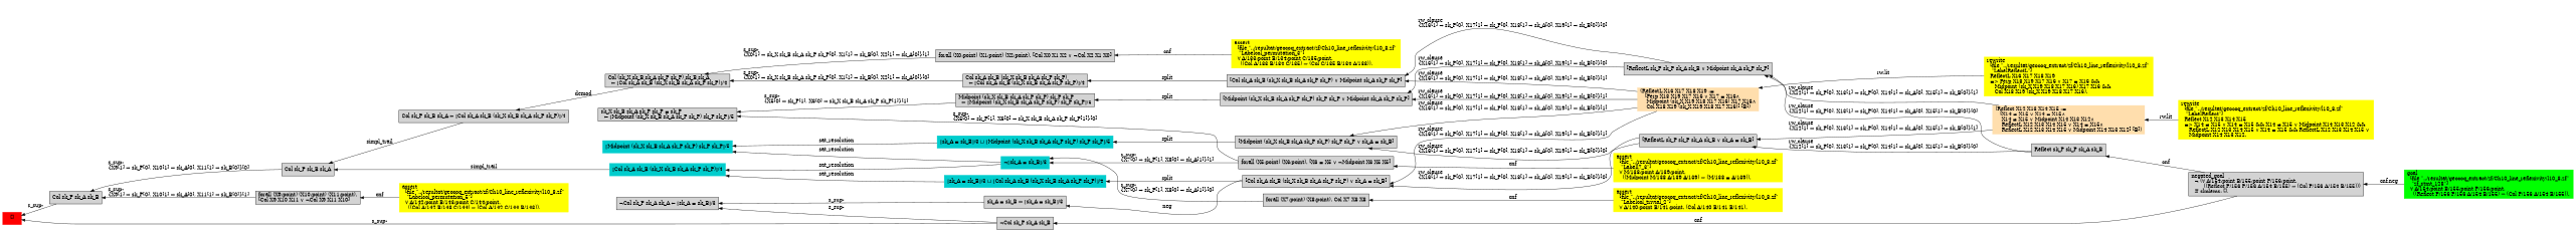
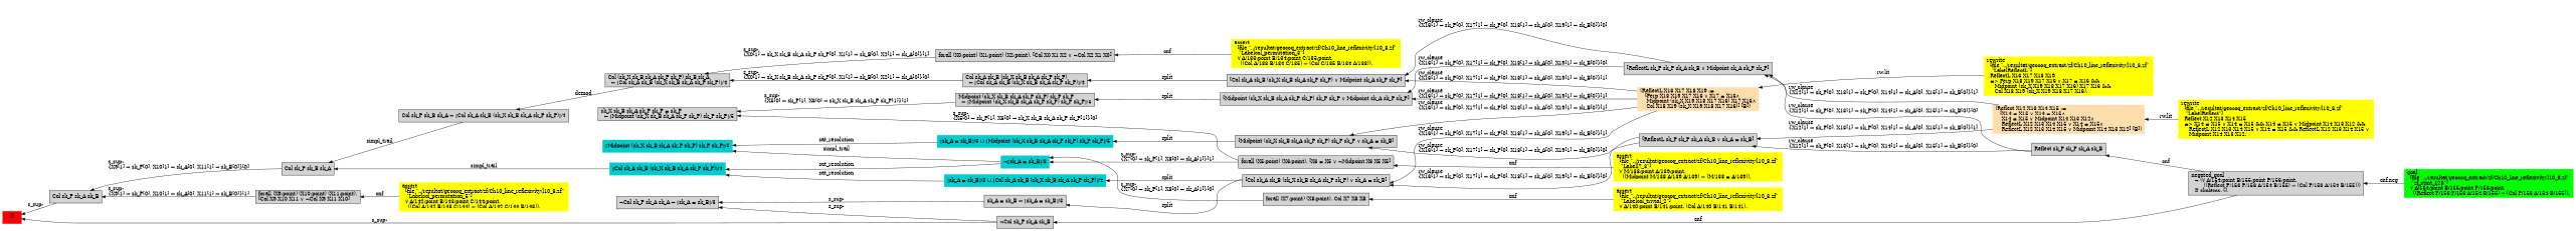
  digraph {
    rankdir=LR
    node [shape=box style=filled]
    edge [dir=back]
    n1 [color=red label="[]"]
    n2 [label="¬Col sk_P sk_A sk_B\l"]
    n3 [label="Col sk_P sk_A sk_B\l"]
    n4 [label="negated_goal\l  ¬ (∀ A/154:point B/155:point P/156:point.\l        ((Reflect P/156 P/156 A/154 B/155) ⇒ (Col P/156 A/154 B/155)))\l  # skolems: [].\l"]
    n5 [label="forall (X9:point) (X10:point) (X11:point).\l[Col X9 X10 X11 ∨ ¬Col X9 X11 X10]\l"]
    n6 [label="Col sk_P sk_B sk_A\l"]
    n7 [color=green label="goal\l  [file \"../resultat/geocoq_extract/zf/Ch10_line_reflexivity/l10_8.zf\" \l   \"zf_stmt_128\"]\l  ∀ A/154:point B/155:point P/156:point.\l    ((Reflect P/156 P/156 A/154 B/155) ⇒ (Col P/156 A/154 B/155)).\l"]
    n8 [color=yellow label="assert\l  [file \"../resultat/geocoq_extract/zf/Ch10_line_reflexivity/l10_8.zf\" \l   \"Labelcol_permutation_5\"]\l  ∀ A/142:point B/143:point C/144:point.\l    ((Col A/142 B/143 C/144) ⇒ (Col A/142 C/144 B/143)).\l"]
    n9 [color=cyan3 label="⟦Col sk_A sk_B (sk_X sk_B sk_A sk_P sk_P)⟧/4\l"]
    n10 [label="Col sk_P sk_B sk_A ← ⟦Col sk_A sk_B (sk_X sk_B sk_A sk_P sk_P)⟧/4\l"]
    n11 [color=cyan3 label="¬⟦sk_A = sk_B⟧/3\l"]
    n12 [color=cyan3 label="⟦sk_A = sk_B⟧/3 ⊔ ⟦Col sk_A sk_B (sk_X sk_B sk_A sk_P sk_P)⟧/4\l"]
    n13 [label="Col (sk_X sk_B sk_A sk_P sk_P) sk_B sk_A\l  ← ⟦Col sk_A sk_B (sk_X sk_B sk_A sk_P sk_P)⟧/4\l"]
    n14 [label="forall (X7:point) (X8:point). Col X7 X8 X8\l"]
    n15 [label="forall (X5:point) (X6:point). [X6 = X5 ∨ ¬Midpoint X6 X5 X5]\l"]
    n16 [label="[Col sk_A sk_B (sk_X sk_B sk_A sk_P sk_P) ∨ sk_A = sk_B]\l"]
    n17 [label="¬Col sk_P sk_A sk_A ← ⟦sk_A = sk_B⟧/3\l"]
    n18 [label="sk_A = sk_B ← ⟦sk_A = sk_B⟧/3\l"]
    n19 [color=yellow label="assert\l  [file \"../resultat/geocoq_extract/zf/Ch10_line_reflexivity/l10_8.zf\" \l   \"Labelcol_trivial_2\"]\l  ∀ A/140:point B/141:point. (Col A/140 B/141 B/141).\l"]
    n20 [color=navajowhite label="(ReflectL X16 X17 X18 X19 :=\l   [Perp X18 X19 X17 X16 ∨ X17 = X16∧\l    Midpoint (sk_X X19 X18 X17 X16) X17 X16∧\l    Col X18 X19 (sk_X X19 X18 X17 X16)] [B])\l"]
    n21 [label="[ReflectL sk_P sk_P sk_A sk_B ∨ sk_A = sk_B]\l"]
    n22 [color=yellow label="rewrite\l  [file \"../resultat/geocoq_extract/zf/Ch10_line_reflexivity/l10_8.zf\" \l   \"LabelReflectL\"]\l  ReflectL X16 X17 X18 X19\l  =\> Perp X18 X19 X17 X16 ∨ X17 = X16 && \l     Midpoint (sk_X X19 X18 X17 X16) X17 X16 && \l     Col X18 X19 (sk_X X19 X18 X17 X16).\l"]
    n23 [color=navajowhite label="(Reflect X12 X13 X14 X15 :=\l   [X14 ≠ X15 ∨ X14 = X15∧\l    X14 ≠ X15 ∨ Midpoint X14 X13 X12∧\l    ReflectL X12 X13 X14 X15 ∨ X14 = X15∧\l    ReflectL X12 X13 X14 X15 ∨ Midpoint X14 X13 X12] [B])\l"]
    n24 [label="Reflect sk_P sk_P sk_A sk_B\l"]
    n25 [color=yellow label="rewrite\l  [file \"../resultat/geocoq_extract/zf/Ch10_line_reflexivity/l10_8.zf\" \l   \"LabelReflect\"]\l  Reflect X12 X13 X14 X15\l  =\> X14 ≠ X15 ∨ X14 = X15 && X14 ≠ X15 ∨ Midpoint X14 X13 X12 && \l     ReflectL X12 X13 X14 X15 ∨ X14 = X15 && ReflectL X12 X13 X14 X15 ∨ \l     Midpoint X14 X13 X12.\l"]
    n26 [label="forall (X0:point) (X1:point) (X2:point). [Col X0 X1 X2 ∨ ¬Col X2 X1 X0]\l"]
    n27 [label="Col sk_A sk_B (sk_X sk_B sk_A sk_P sk_P)\l  ← ⟦Col sk_A sk_B (sk_X sk_B sk_A sk_P sk_P)⟧/4\l"]
    n28 [color=cyan3 label="⟦Midpoint (sk_X sk_B sk_A sk_P sk_P) sk_P sk_P⟧/5\l"]
    n29 [color=cyan3 label="⟦sk_A = sk_B⟧/3 ⊔ ⟦Midpoint (sk_X sk_B sk_A sk_P sk_P) sk_P sk_P⟧/5\l"]
    n30 [label="sk_X sk_B sk_A sk_P sk_P = sk_P\l  ← ⟦Midpoint (sk_X sk_B sk_A sk_P sk_P) sk_P sk_P⟧/5\l"]
    n31 [label="Midpoint (sk_X sk_B sk_A sk_P sk_P) sk_P sk_P\l  ← ⟦Midpoint (sk_X sk_B sk_A sk_P sk_P) sk_P sk_P⟧/5\l"]
    n32 [label="[Midpoint (sk_X sk_B sk_A sk_P sk_P) sk_P sk_P ∨ sk_A = sk_B]\l"]
    n33 [color=yellow label="assert\l  [file \"../resultat/geocoq_extract/zf/Ch10_line_reflexivity/l10_8.zf\" \l   \"Labell7_3\"]\l  ∀ M/138:point A/139:point.\l    ((Midpoint M/138 A/139 A/139) ⇒ (M/138 = A/139)).\l"]
    n34 [label="[Midpoint (sk_X sk_B sk_A sk_P sk_P) sk_P sk_P ∨ Midpoint sk_A sk_P sk_P]\l"]
    n35 [label="[ReflectL sk_P sk_P sk_A sk_B ∨ Midpoint sk_A sk_P sk_P]\l"]
    n36 [color=yellow label="assert\l  [file \"../resultat/geocoq_extract/zf/Ch10_line_reflexivity/l10_8.zf\" \l   \"Labelcol_permutation_3\"]\l  ∀ A/133:point B/134:point C/135:point.\l    ((Col A/133 B/134 C/135) ⇒ (Col C/135 B/134 A/133)).\l"]
    n37 [label="[Col sk_A sk_B (sk_X sk_B sk_A sk_P sk_P) ∨ Midpoint sk_A sk_P sk_P]\l"]
    n1 -> n2 [label="s_sup-\l"]
    n1 -> n3 [label="s_sup-\l"]
    n2 -> n4 [label=cnf]
    n3 -> n5 [label="s_sup-\l\{X9[1] → sk_P[0], X10[1] → sk_A[0], X11[1] → sk_B[0]\}[1]\l"]
    n3 -> n6 [label="s_sup-\l\{X9[1] → sk_P[0], X10[1] → sk_A[0], X11[1] → sk_B[0]\}[0]\l"]
    n4 -> n7 [label="cnf.neg"]
    n5 -> n8 [label=cnf]
    n6 -> n9 [label=simpl_trail]
    n6 -> n10 [label=simpl_trail]
    n9 -> n11 [label=sat_resolution]
    n9 -> n12 [label=sat_resolution]
    n10 -> n13 [label=demod]
    n11 -> n14 [label="s_sup-\l\{X7[0] → sk_P[1], X8[0] → sk_A[1]\}[0]\l"]
    n11 -> n15 [label="s_sup-\l\{X7[0] → sk_P[1], X8[0] → sk_A[1]\}[1]\l"]
    n12 -> n16 [label=split]
    n13 -> n26 [label="s_sup-\l\{X0[1] → sk_X sk_B sk_A sk_P sk_P[0], X1[1] → sk_B[0], X2[1] → sk_A[0]\}[1]\l"]
    n13 -> n27 [label="s_sup-\l\{X0[1] → sk_X sk_B sk_A sk_P sk_P[0], X1[1] → sk_B[0], X2[1] → sk_A[0]\}[0]\l"]
    n14 -> n19 [label=cnf]
    n15 -> n33 [label=cnf]
    n16 -> n20 [label="rw_clause\l\{X16[1] → sk_P[0], X17[1] → sk_P[0], X18[1] → sk_A[0], X19[1] → sk_B[0]\}[1]\l"]
    n16 -> n21 [label="rw_clause\l\{X16[1] → sk_P[0], X17[1] → sk_P[0], X18[1] → sk_A[0], X19[1] → sk_B[0]\}[0]\l"]
    n17 -> n2 [label="s_sup-\l"]
    n17 -> n18 [label="s_sup-\l"]
-   n18 -> n16 [label=neg]
+   n18 -> n16 [label=split]
    n20 -> n22 [label="rw.lit"]
    n21 -> n23 [label="rw_clause\l\{X12[1] → sk_P[0], X13[1] → sk_P[0], X14[1] → sk_A[0], X15[1] → sk_B[0]\}[1]\l"]
    n21 -> n24 [label="rw_clause\l\{X12[1] → sk_P[0], X13[1] → sk_P[0], X14[1] → sk_A[0], X15[1] → sk_B[0]\}[0]\l"]
    n23 -> n25 [label="rw.lit"]
    n24 -> n4 [label=cnf]
    n26 -> n36 [label=cnf]
    n27 -> n37 [label=split]
-   n28 -> n11 [label=sat_resolution]
+   n28 -> n11 [label=simpl_trail]
    n28 -> n29 [label=sat_resolution]
    n29 -> n32 [label=split]
    n30 -> n15 [label="s_sup-\l\{X5[0] → sk_P[1], X6[0] → sk_X sk_B sk_A sk_P sk_P[1]\}[0]\l"]
    n30 -> n31 [label="s_sup-\l\{X5[0] → sk_P[1], X6[0] → sk_X sk_B sk_A sk_P sk_P[1]\}[1]\l"]
    n31 -> n34 [label=split]
    n32 -> n20 [label="rw_clause\l\{X16[1] → sk_P[0], X17[1] → sk_P[0], X18[1] → sk_A[0], X19[1] → sk_B[0]\}[1]\l"]
    n32 -> n21 [label="rw_clause\l\{X16[1] → sk_P[0], X17[1] → sk_P[0], X18[1] → sk_A[0], X19[1] → sk_B[0]\}[0]\l"]
    n34 -> n20 [label="rw_clause\l\{X16[1] → sk_P[0], X17[1] → sk_P[0], X18[1] → sk_A[0], X19[1] → sk_B[0]\}[1]\l"]
    n34 -> n35 [label="rw_clause\l\{X16[1] → sk_P[0], X17[1] → sk_P[0], X18[1] → sk_A[0], X19[1] → sk_B[0]\}[0]\l"]
    n35 -> n23 [label="rw_clause\l\{X12[1] → sk_P[0], X13[1] → sk_P[0], X14[1] → sk_A[0], X15[1] → sk_B[0]\}[1]\l"]
    n35 -> n24 [label="rw_clause\l\{X12[1] → sk_P[0], X13[1] → sk_P[0], X14[1] → sk_A[0], X15[1] → sk_B[0]\}[0]\l"]
    n37 -> n20 [label="rw_clause\l\{X16[1] → sk_P[0], X17[1] → sk_P[0], X18[1] → sk_A[0], X19[1] → sk_B[0]\}[1]\l"]
    n37 -> n35 [label="rw_clause\l\{X16[1] → sk_P[0], X17[1] → sk_P[0], X18[1] → sk_A[0], X19[1] → sk_B[0]\}[0]\l"]
  }
